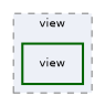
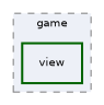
  digraph {
    compound=true
    n1 [color=darkgreen fillcolor="#edf0f7" fontname=Helvetica fontsize=10 label=view shape=box style="filled,bold,"]
    subgraph cluster_1 {
      bgcolor="#edf0f7"
      fontname=Helvetica
      fontsize=10
-     label=view
+     label=game
      pencolor=grey50
      style="filled,dashed,"
      n1
    }
  }
